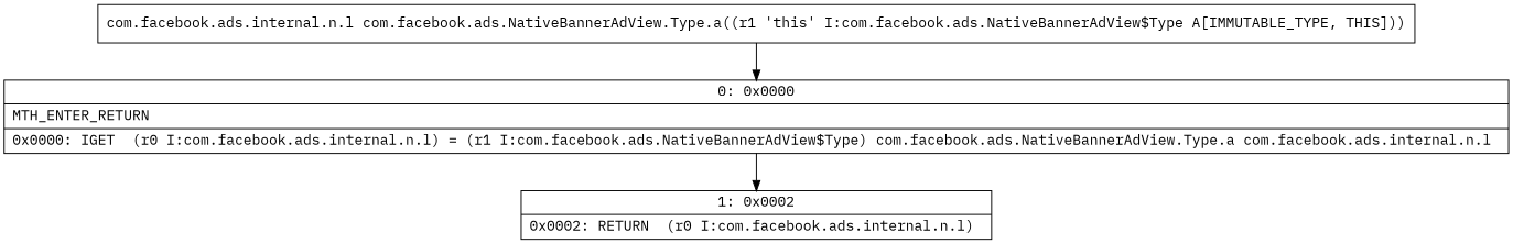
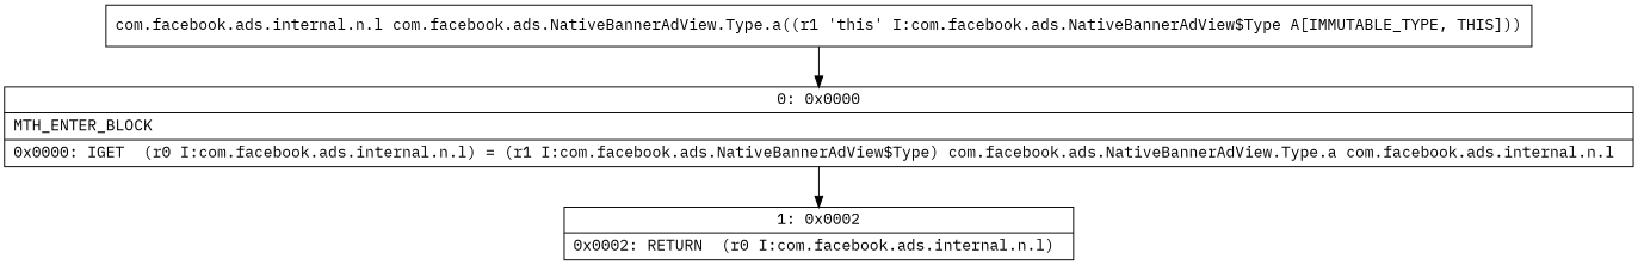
  digraph {
    fontname="IBM Plex Mono"
    node [shape=record fontname="IBM Plex Mono"]
    edge [fontname="IBM Plex Mono"]
-   n1 [label="{0\:\ 0x0000|MTH_ENTER_RETURN\l|0x0000: IGET  (r0 I:com.facebook.ads.internal.n.l) = (r1 I:com.facebook.ads.NativeBannerAdView$Type) com.facebook.ads.NativeBannerAdView.Type.a com.facebook.ads.internal.n.l \l}"]
+   n1 [label="{0\:\ 0x0000|MTH_ENTER_BLOCK\l|0x0000: IGET  (r0 I:com.facebook.ads.internal.n.l) = (r1 I:com.facebook.ads.NativeBannerAdView$Type) com.facebook.ads.NativeBannerAdView.Type.a com.facebook.ads.internal.n.l \l}"]
    n2 [label="{1\:\ 0x0002|0x0002: RETURN  (r0 I:com.facebook.ads.internal.n.l) \l}"]
    n3 [label="{com.facebook.ads.internal.n.l com.facebook.ads.NativeBannerAdView.Type.a((r1 'this' I:com.facebook.ads.NativeBannerAdView$Type A[IMMUTABLE_TYPE, THIS])) }"]
    n1 -> n2
    n3 -> n1
  }
